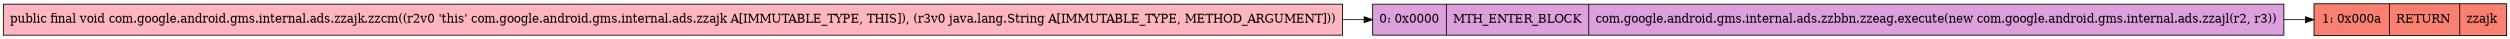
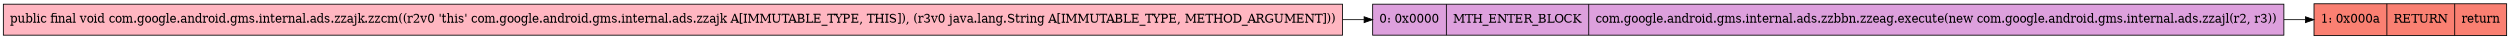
  digraph {
    rankdir=LR
    node [shape=record style=filled]
    n1 [label="{0\:\ 0x0000|MTH_ENTER_BLOCK\l|com.google.android.gms.internal.ads.zzbbn.zzeag.execute(new com.google.android.gms.internal.ads.zzajl(r2, r3))\l}" fillcolor=plum]
-   n2 [label="{1\:\ 0x000a|RETURN\l|zzajk\l}" fillcolor=salmon]
+   n2 [label="{1\:\ 0x000a|RETURN\l|return\l}" fillcolor=salmon]
    n3 [label="{public final void com.google.android.gms.internal.ads.zzajk.zzcm((r2v0 'this' com.google.android.gms.internal.ads.zzajk A[IMMUTABLE_TYPE, THIS]), (r3v0 java.lang.String A[IMMUTABLE_TYPE, METHOD_ARGUMENT])) }" fillcolor=lightpink]
    n1 -> n2
    n3 -> n1
  }
